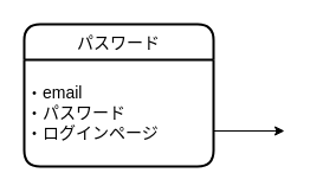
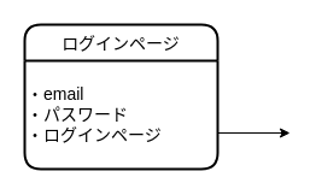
  <mxCell id="0" />
  <mxCell id="1" parent="0" />
- <mxCell id="2" value="パスワード" style="swimlane;childLayout=stackLayout;horizontal=1;startSize=30;horizontalStack=0;rounded=1;fontSize=14;fontStyle=0;strokeWidth=2;resizeParent=0;resizeLast=1;shadow=0;dashed=0;align=center;" vertex="1" parent="1"><mxGeometry x="20" y="20" width="160" height="120" as="geometry" /></mxCell>
+ <mxCell id="2" value="ログインページ" style="swimlane;childLayout=stackLayout;horizontal=1;startSize=30;horizontalStack=0;rounded=1;fontSize=14;fontStyle=0;strokeWidth=2;resizeParent=0;resizeLast=1;shadow=0;dashed=0;align=center;" vertex="1" parent="1"><mxGeometry x="20" y="20" width="160" height="120" as="geometry" /></mxCell>
  <mxCell id="3" value="・email&lt;br&gt;・パスワード&lt;br&gt;・ログインページ" style="text;html=1;strokeColor=none;fillColor=none;align=left;verticalAlign=middle;whiteSpace=wrap;rounded=0;labelBackgroundColor=#ffffff;fontSize=14;" vertex="1" parent="2"><mxGeometry y="30" width="160" height="90" as="geometry" /></mxCell>
  <mxCell id="4" value="" style="endArrow=classic;html=1;rounded=0;fontSize=14;" edge="1" parent="1"><mxGeometry width="50" height="50" relative="1" as="geometry"><mxPoint x="180" y="110" as="sourcePoint" /><mxPoint x="240" y="110" as="targetPoint" /></mxGeometry></mxCell>
